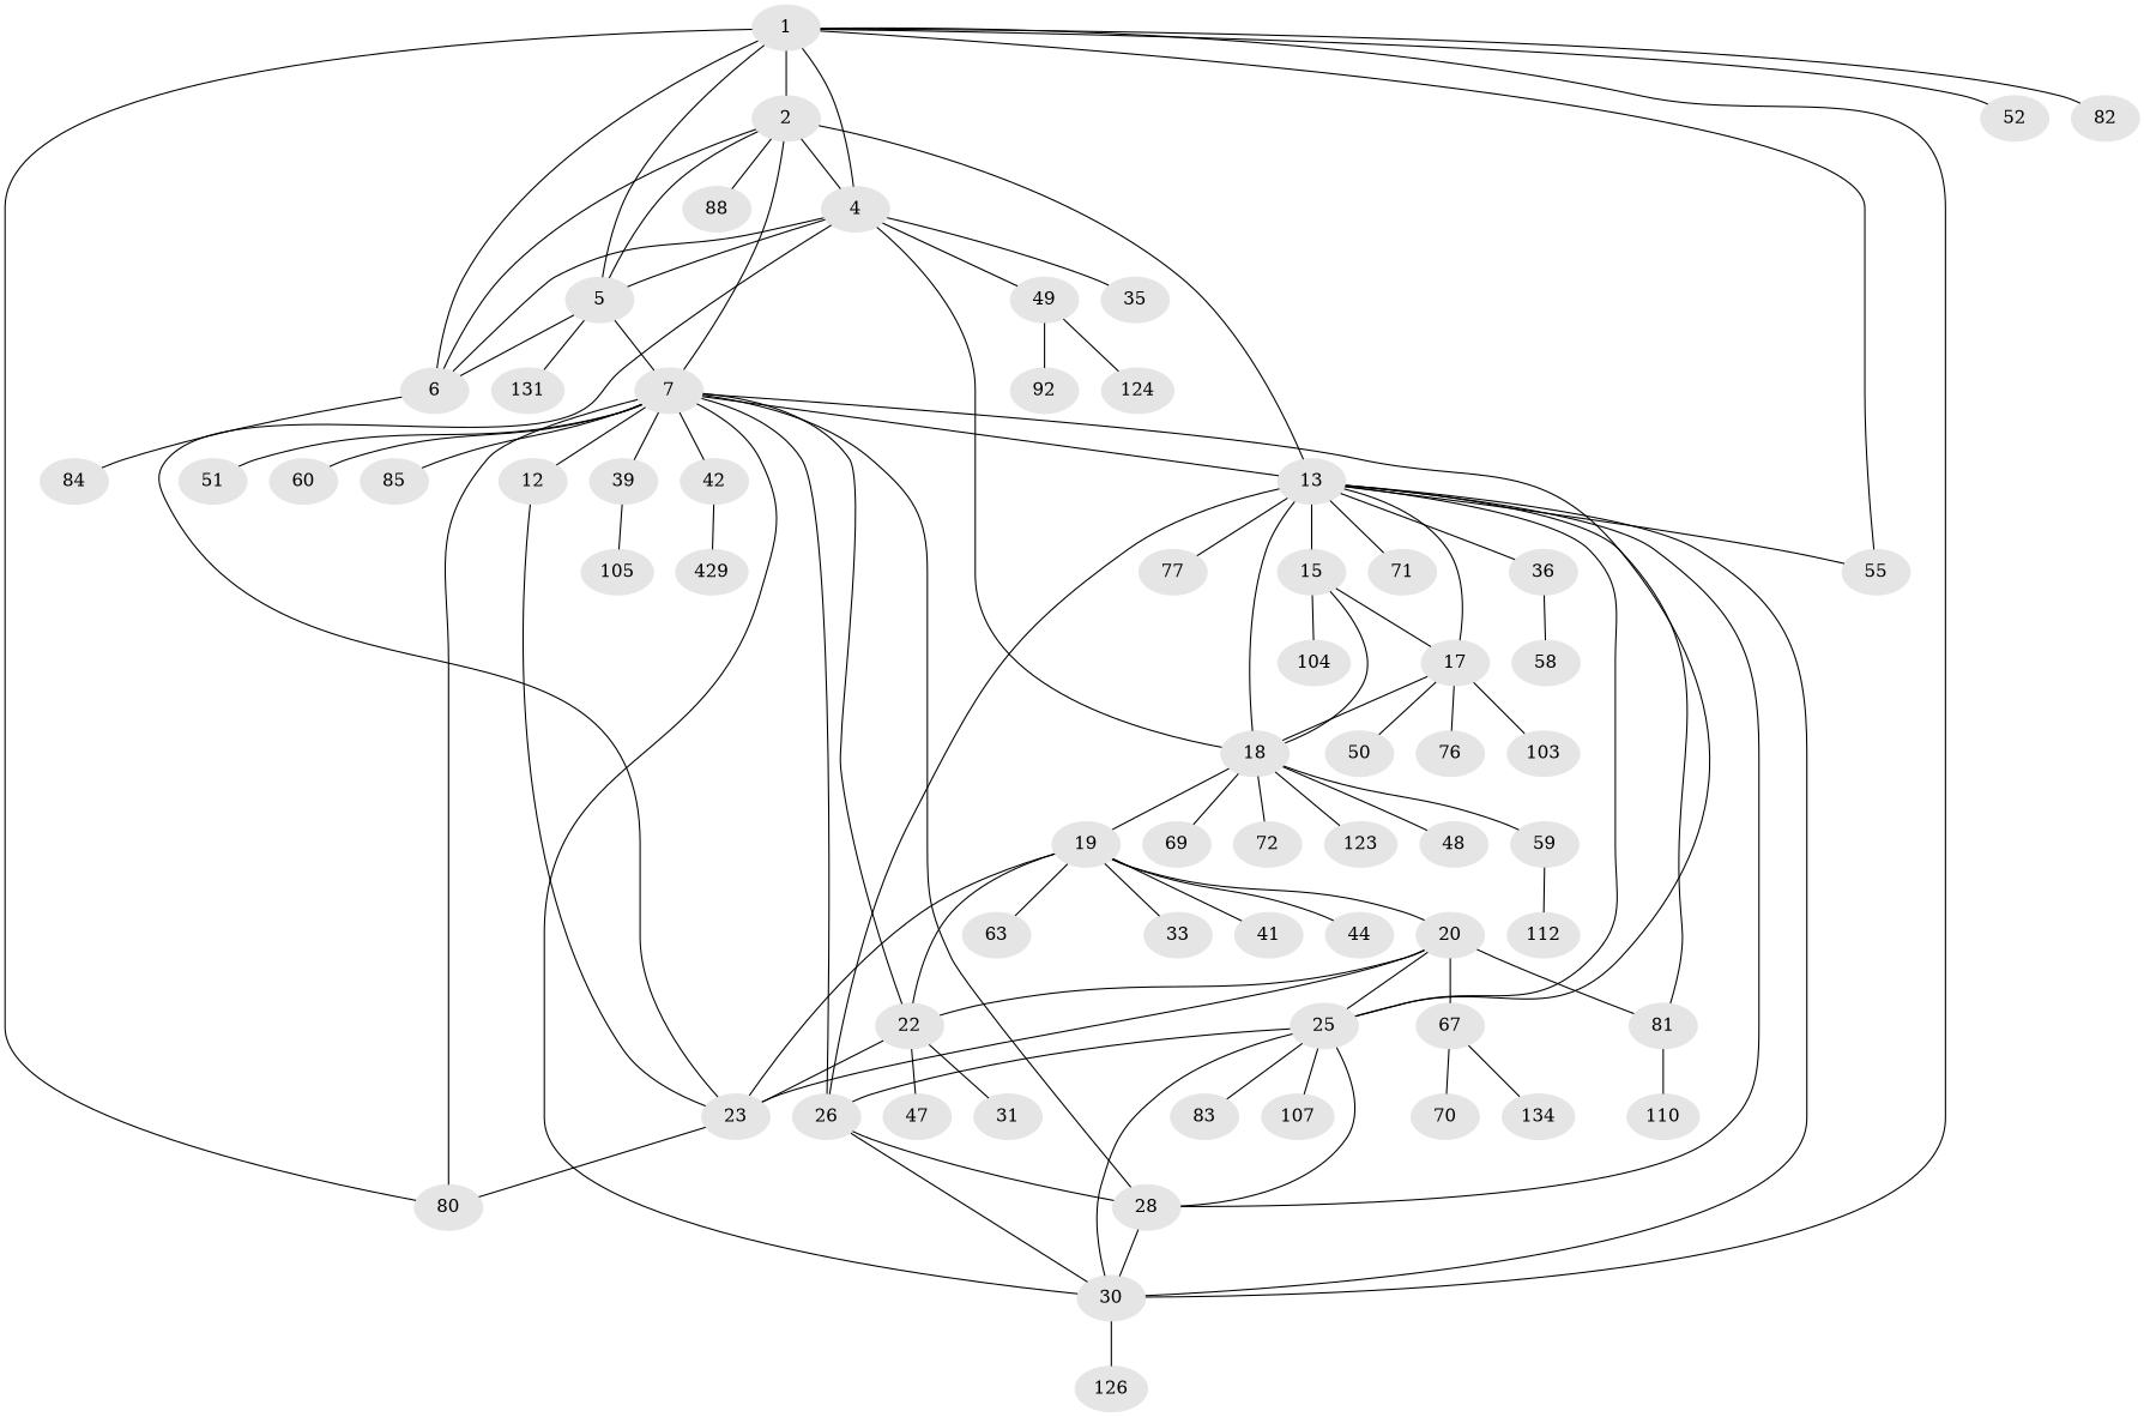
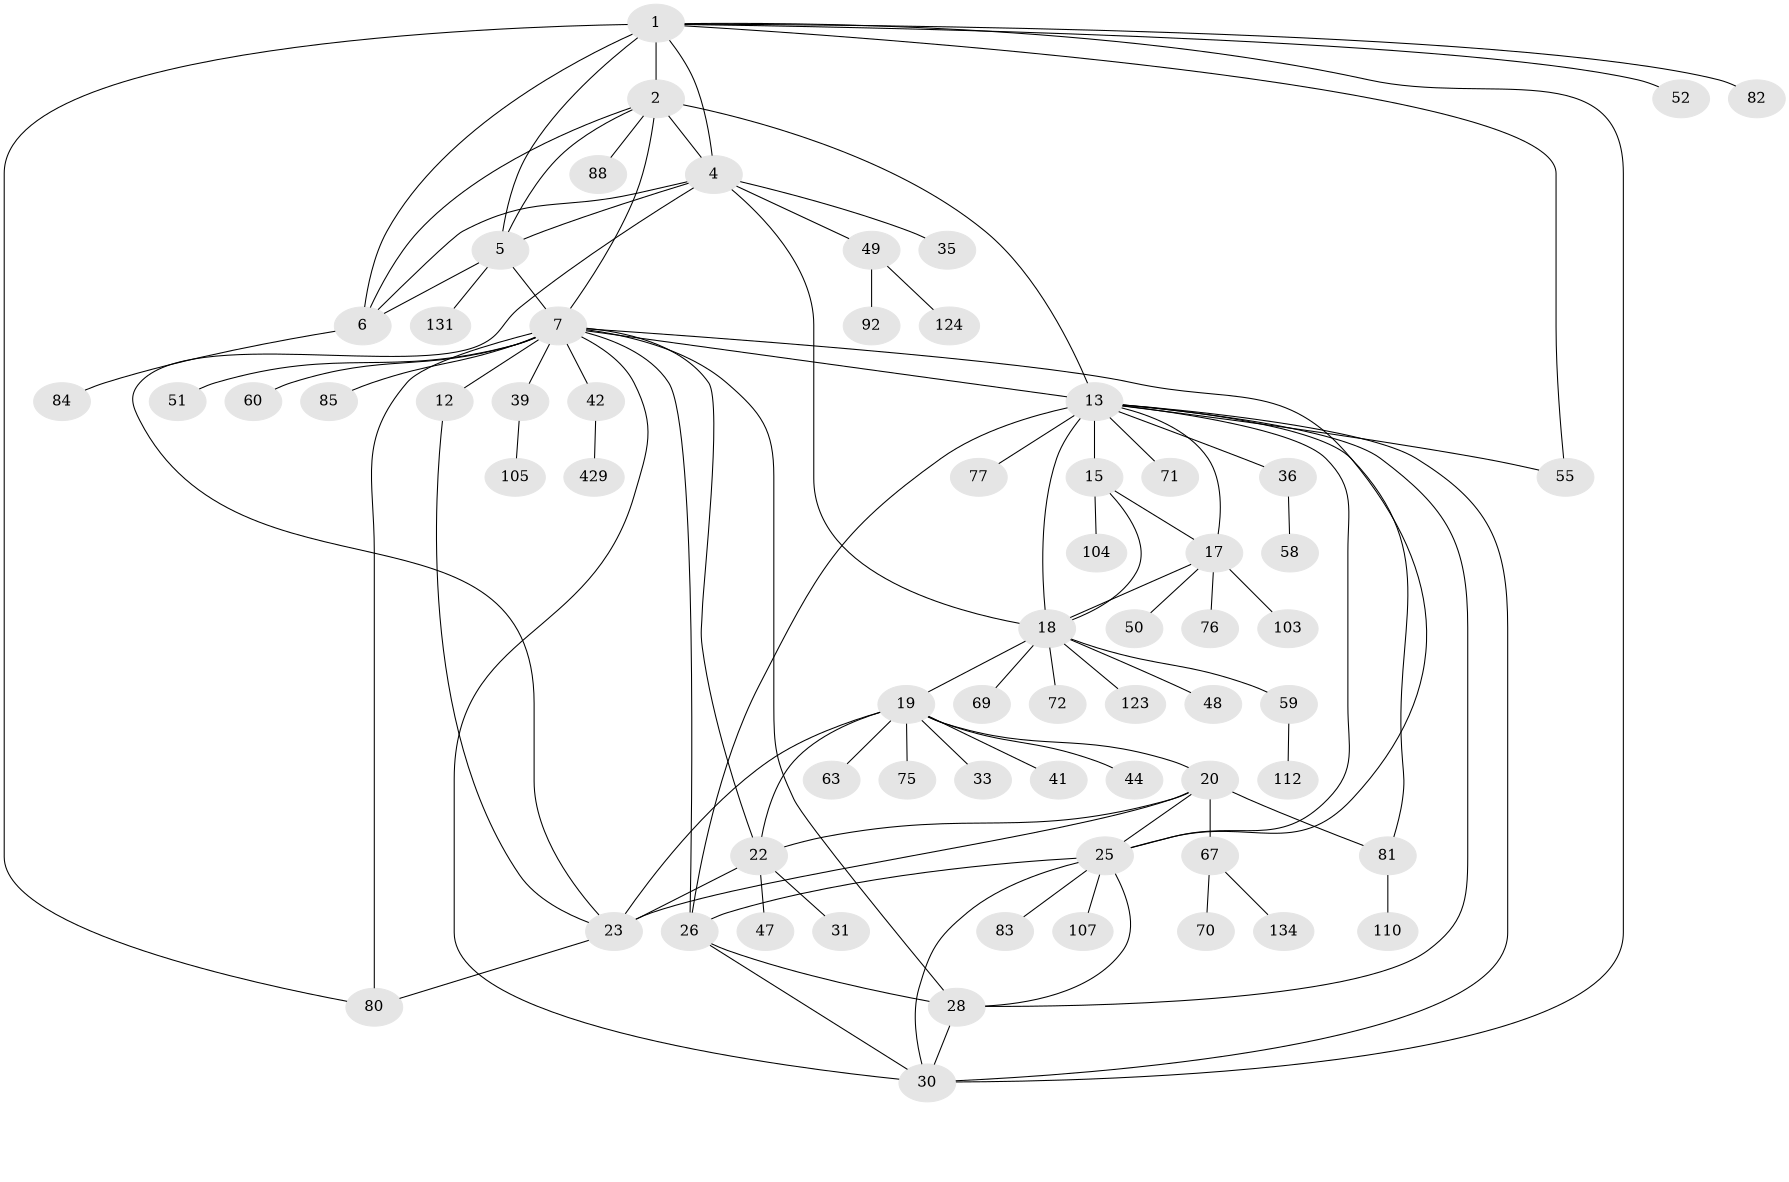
  graph {
    node [color=gray90 style=filled]
    1 [super="+3"]
    2 [super="+34+45"]
    4
    5 [super="+68"]
    6 [super="+79+119+128+114+43"]
    30 [super="+73"]
    n7 [label=80]
    52
    55 [super="+65"]
    82
    7 [super="+62+115+9+8"]
    13 [super="+14"]
    88
    18 [super="+74"]
    23
    35
    49
    131
    84
-   126
    12 [super="+78+108+109+122+99+106+66"]
    22 [super="+87"]
    25
    26
    28 [super="+96+100+121+130+38+61"]
    39
    42
    51
    60 [super="+89"]
    85
    15
    17
    36
    71
    77
    81
    20 [super="+21"]
    67
    19 [super="+32+113+24"]
    48
    59
    69
    72
    123
    92
    124
    31 [super="+53+37"]
    47
    83
    107
    105
    n52 [label=429]
    104
    50
    76
    103
    58 [super="+94"]
    110
    33 [super="+64"]
    41 [super="+46"]
    44
    63
+   75
    112
    70
    134
    1 -- 2 [weight=2]
    1 -- 4 [weight=2]
    1 -- 5 [weight=2]
    1 -- 6 [weight=2]
    1 -- 30
    1 -- n7
    1 -- 52
    1 -- 55
    1 -- 82
    2 -- 4
    2 -- 5
    2 -- 6
    2 -- 7
    2 -- 13
    2 -- 88
    4 -- 5
    4 -- 6
    4 -- 18
    4 -- 23
    4 -- 35
    4 -- 49
    5 -- 6
    5 -- 7
    5 -- 131
    6 -- 84
-   30 -- 126
    7 -- 30
    7 -- n7
    7 -- 13 [weight=2]
    7 -- 12 [weight=5]
    7 -- 22
    7 -- 25
    7 -- 26
    7 -- 28
    7 -- 39
    7 -- 42
    7 -- 51
    7 -- 60
    7 -- 85
    13 -- 30
    13 -- 55
    13 -- 18 [weight=3]
    13 -- 25
    13 -- 26
    13 -- 28
    13 -- 15 [weight=3]
    13 -- 17 [weight=3]
    13 -- 36
    13 -- 71
    13 -- 77
    13 -- 81
    18 -- 19
    18 -- 48
    18 -- 59
    18 -- 69
    18 -- 72
    18 -- 123
    23 -- n7
    49 -- 92
    49 -- 124
    12 -- 23
    22 -- 23
    22 -- 31
    22 -- 47
    25 -- 30
    25 -- 26
    25 -- 28
    25 -- 83
    25 -- 107
    26 -- 30
    26 -- 28
    28 -- 30
    39 -- 105
    42 -- n52
    15 -- 18
    15 -- 17
    15 -- 104
    17 -- 18
    17 -- 50
    17 -- 76
    17 -- 103
    36 -- 58
    81 -- 110
    20 -- 23 [weight=2]
    20 -- 22 [weight=2]
    20 -- 25
    20 -- 81
    20 -- 67
    67 -- 70
    67 -- 134
    19 -- 23 [weight=2]
    19 -- 22 [weight=2]
    19 -- 20 [weight=4]
    19 -- 33
    19 -- 41
    19 -- 44
    19 -- 63
+   19 -- 75
    59 -- 112
  }
